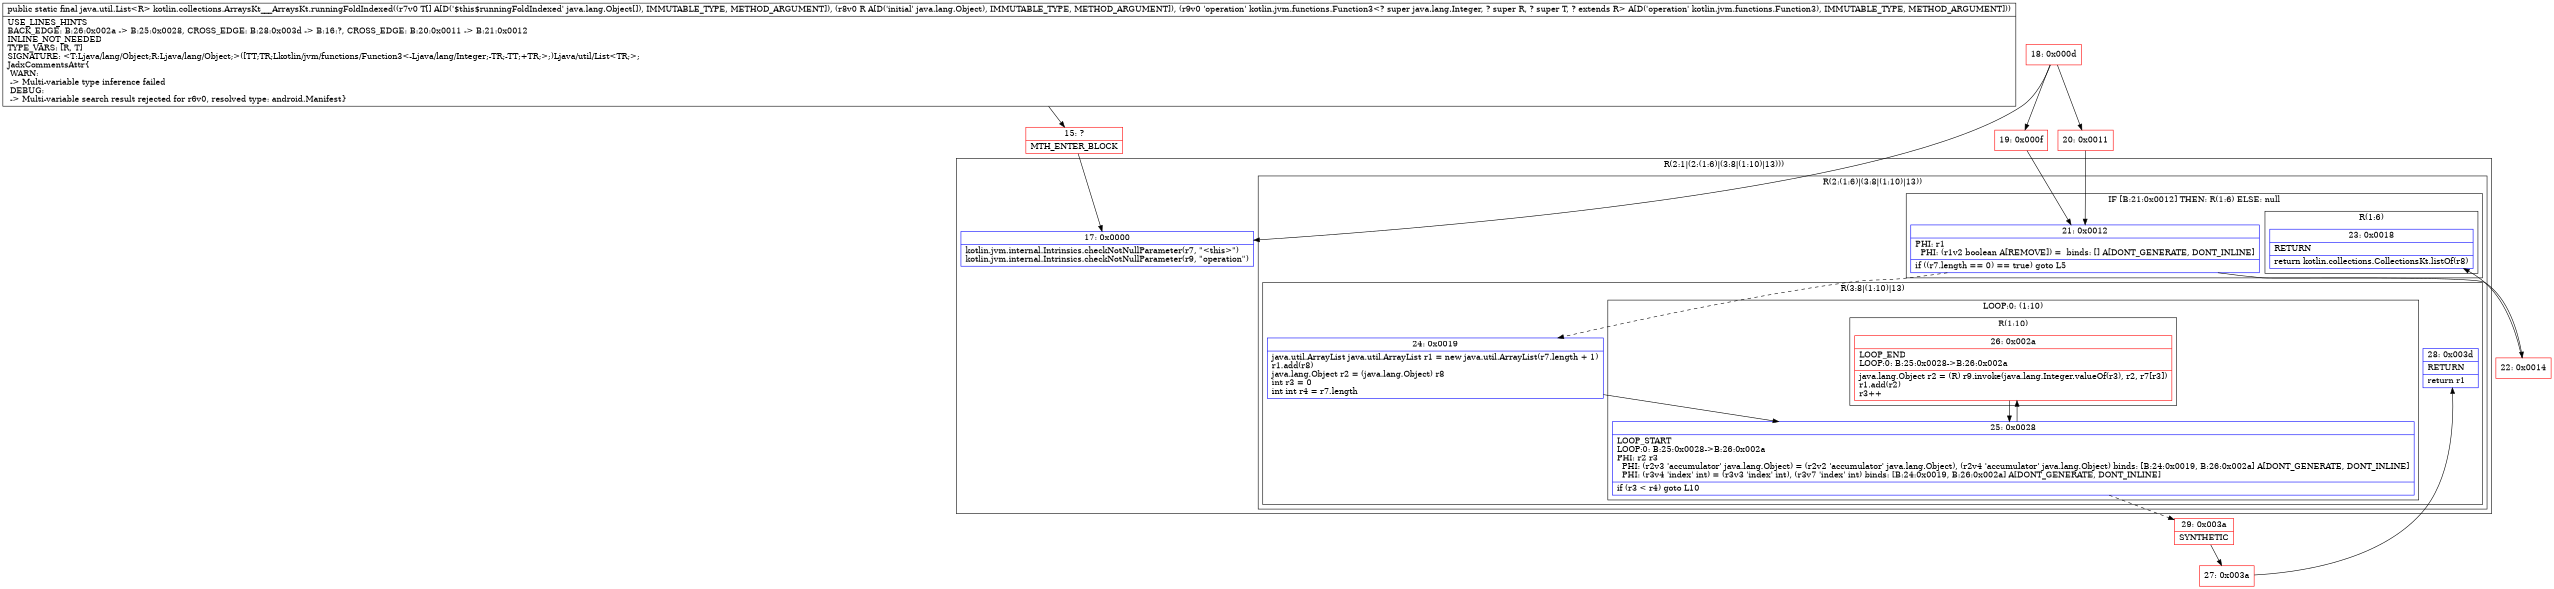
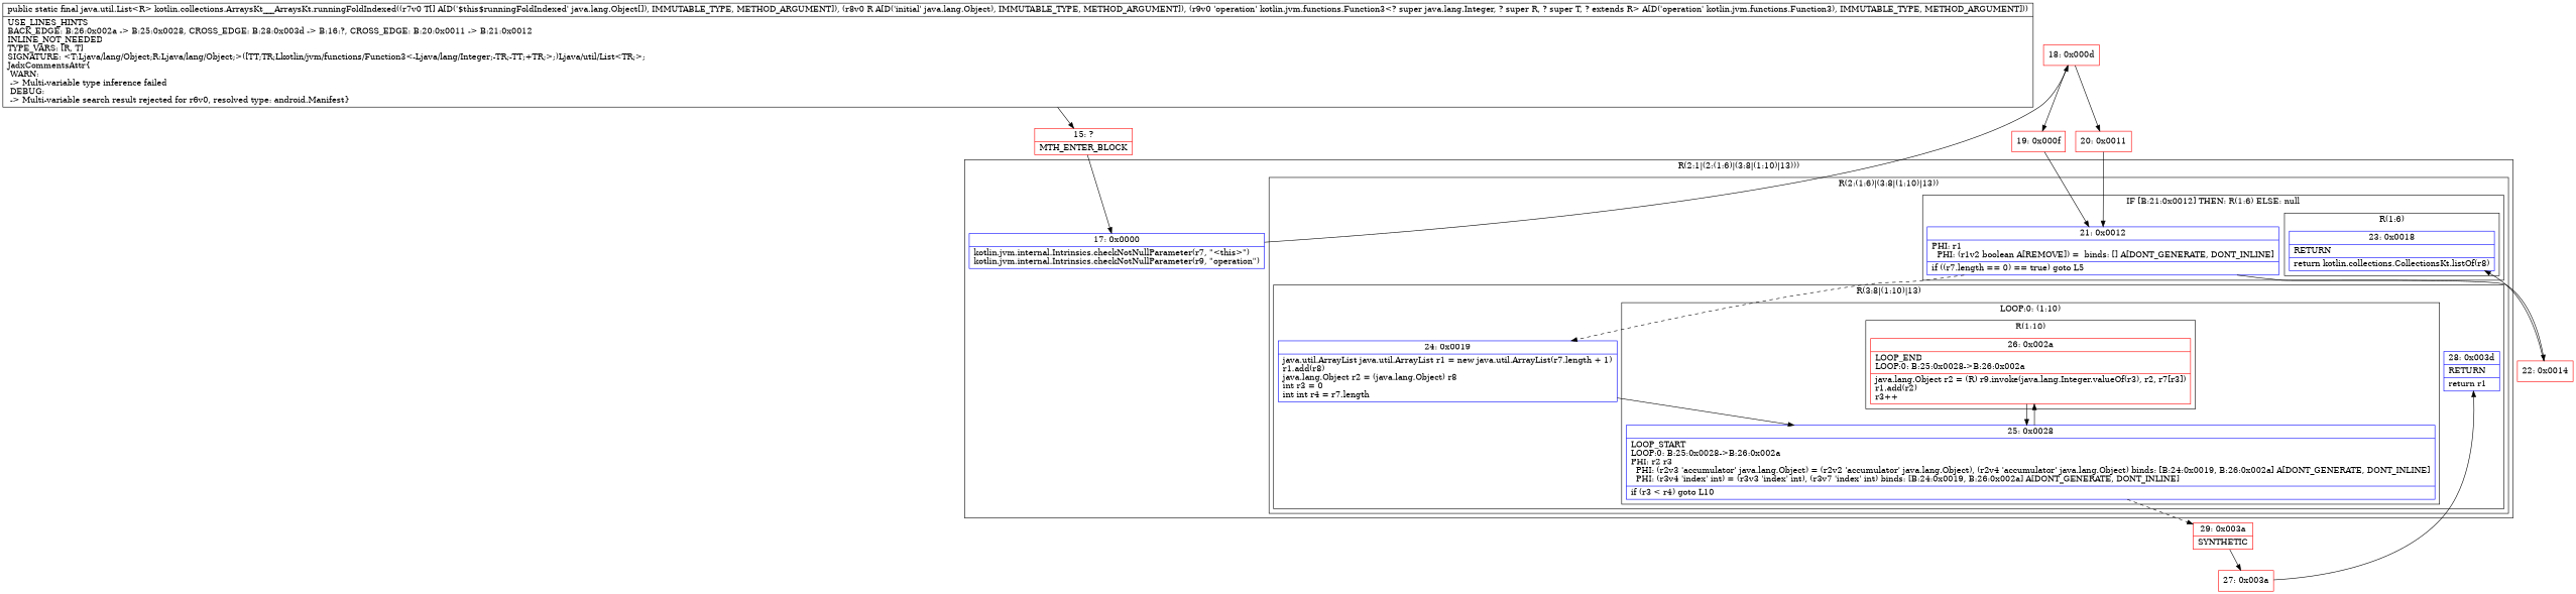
  digraph {
    node [color=red shape=record]
    n1 [color=blue label="{23\:\ 0x0018|RETURN\l|return kotlin.collections.CollectionsKt.listOf(r8)\l}"]
    n2 [color=blue label="{21\:\ 0x0012|PHI: r1 \l  PHI: (r1v2 boolean A[REMOVE]) =  binds: [] A[DONT_GENERATE, DONT_INLINE]\l|if ((r7.length == 0) == true) goto L5\l}"]
    n3 [label="{26\:\ 0x002a|LOOP_END\lLOOP:0: B:25:0x0028\-\>B:26:0x002a\l|java.lang.Object r2 = (R) r9.invoke(java.lang.Integer.valueOf(r3), r2, r7[r3])\lr1.add(r2)\lr3++\l}"]
    n4 [color=blue label="{25\:\ 0x0028|LOOP_START\lLOOP:0: B:25:0x0028\-\>B:26:0x002a\lPHI: r2 r3 \l  PHI: (r2v3 'accumulator' java.lang.Object) = (r2v2 'accumulator' java.lang.Object), (r2v4 'accumulator' java.lang.Object) binds: [B:24:0x0019, B:26:0x002a] A[DONT_GENERATE, DONT_INLINE]\l  PHI: (r3v4 'index' int) = (r3v3 'index' int), (r3v7 'index' int) binds: [B:24:0x0019, B:26:0x002a] A[DONT_GENERATE, DONT_INLINE]\l|if (r3 \< r4) goto L10\l}"]
    n5 [color=blue label="{24\:\ 0x0019|java.util.ArrayList java.util.ArrayList r1 = new java.util.ArrayList(r7.length + 1)\lr1.add(r8)\ljava.lang.Object r2 = (java.lang.Object) r8\lint r3 = 0\lint int r4 = r7.length\l}"]
    n6 [color=blue label="{28\:\ 0x003d|RETURN\l|return r1\l}"]
    n7 [color=blue label="{17\:\ 0x0000|kotlin.jvm.internal.Intrinsics.checkNotNullParameter(r7, \"\<this\>\")\lkotlin.jvm.internal.Intrinsics.checkNotNullParameter(r9, \"operation\")\l}"]
    n8 [label="{22\:\ 0x0014}"]
    n9 [label="{29\:\ 0x003a|SYNTHETIC\l}"]
    n10 [label="{18\:\ 0x000d}"]
    n11 [label="{19\:\ 0x000f}"]
    n12 [label="{20\:\ 0x0011}"]
    n13 [label="{27\:\ 0x003a}"]
    n14 [label="{15\:\ ?|MTH_ENTER_BLOCK\l}"]
    n15 [label="{public static final java.util.List\<R\> kotlin.collections.ArraysKt___ArraysKt.runningFoldIndexed((r7v0 T[] A[D('$this$runningFoldIndexed' java.lang.Object[]), IMMUTABLE_TYPE, METHOD_ARGUMENT]), (r8v0 R A[D('initial' java.lang.Object), IMMUTABLE_TYPE, METHOD_ARGUMENT]), (r9v0 'operation' kotlin.jvm.functions.Function3\<? super java.lang.Integer, ? super R, ? super T, ? extends R\> A[D('operation' kotlin.jvm.functions.Function3), IMMUTABLE_TYPE, METHOD_ARGUMENT]))  | USE_LINES_HINTS\lBACK_EDGE: B:26:0x002a \-\> B:25:0x0028, CROSS_EDGE: B:28:0x003d \-\> B:16:?, CROSS_EDGE: B:20:0x0011 \-\> B:21:0x0012\lINLINE_NOT_NEEDED\lTYPE_VARS: [R, T]\lSIGNATURE: \<T:Ljava\/lang\/Object;R:Ljava\/lang\/Object;\>([TT;TR;Lkotlin\/jvm\/functions\/Function3\<\-Ljava\/lang\/Integer;\-TR;\-TT;+TR;\>;)Ljava\/util\/List\<TR;\>;\lJadxCommentsAttr\{\l WARN: \l \-\> Multi\-variable type inference failed\l DEBUG: \l \-\> Multi\-variable search result rejected for r6v0, resolved type: android.Manifest\}\l}" color=""]
    subgraph cluster_1 {
      label="R(2:1|(2:(1:6)|(3:8|(1:10)|13)))"
      n7
      subgraph cluster_2 {
        label="R(2:(1:6)|(3:8|(1:10)|13))"
        subgraph cluster_3 {
          label="IF [B:21:0x0012] THEN: R(1:6) ELSE: null"
          n2
          subgraph cluster_4 {
            label="R(1:6)"
            n1
          }
        }
        subgraph cluster_5 {
          label="R(3:8|(1:10)|13)"
          n5
          n6
          subgraph cluster_6 {
            label="LOOP:0: (1:10)"
            n4
            subgraph cluster_7 {
              label="R(1:10)"
              n3
            }
          }
        }
      }
    }
    n2 -> n5 [style=dashed]
    n2 -> n8
    n3 -> n4
    n4 -> n3
    n4 -> n9 [style=dashed]
    n5 -> n4
-   n10 -> n7
+   n7 -> n10
    n8 -> n1
    n9 -> n13
    n10 -> n11
    n10 -> n12
    n11 -> n2
    n12 -> n2
    n13 -> n6
    n14 -> n7
    n15 -> n14
  }
